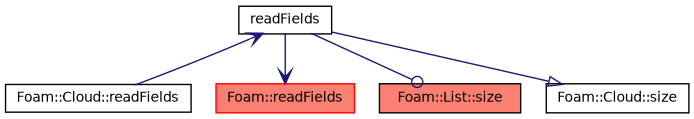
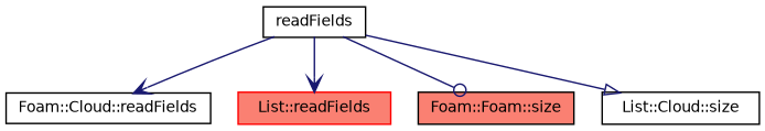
  digraph {
    rankdir=TB
    node [color=black fillcolor=white fontname=Helvetica fontsize=10 shape=record style=filled]
    edge [arrowhead=vee color=midnightblue fontname=Helvetica fontsize=10 labelfontname=Helvetica labelfontsize=10 style=solid]
    n1 [fontcolor=black height=0.2 label=readFields width=0.4]
    n2 [height=0.2 label="Foam::Cloud::readFields" width=0.4]
-   n3 [color=red fillcolor=salmon height=0.2 label="Foam::readFields" width=0.4]
-   n4 [fillcolor=salmon height=0.2 label="Foam::List::size" width=0.4]
-   n5 [height=0.2 label="Foam::Cloud::size" width=0.4]
-   n2 -> n1
+   n3 [color=red fillcolor=salmon height=0.2 label="List::readFields" width=0.4]
+   n4 [fillcolor=salmon height=0.2 label="Foam::Foam::size" width=0.4]
+   n5 [height=0.2 label="List::Cloud::size" width=0.4]
+   n1 -> n2
    n1 -> n3
    n1 -> n4 [arrowhead=odot]
    n1 -> n5 [arrowhead=onormal]
  }
